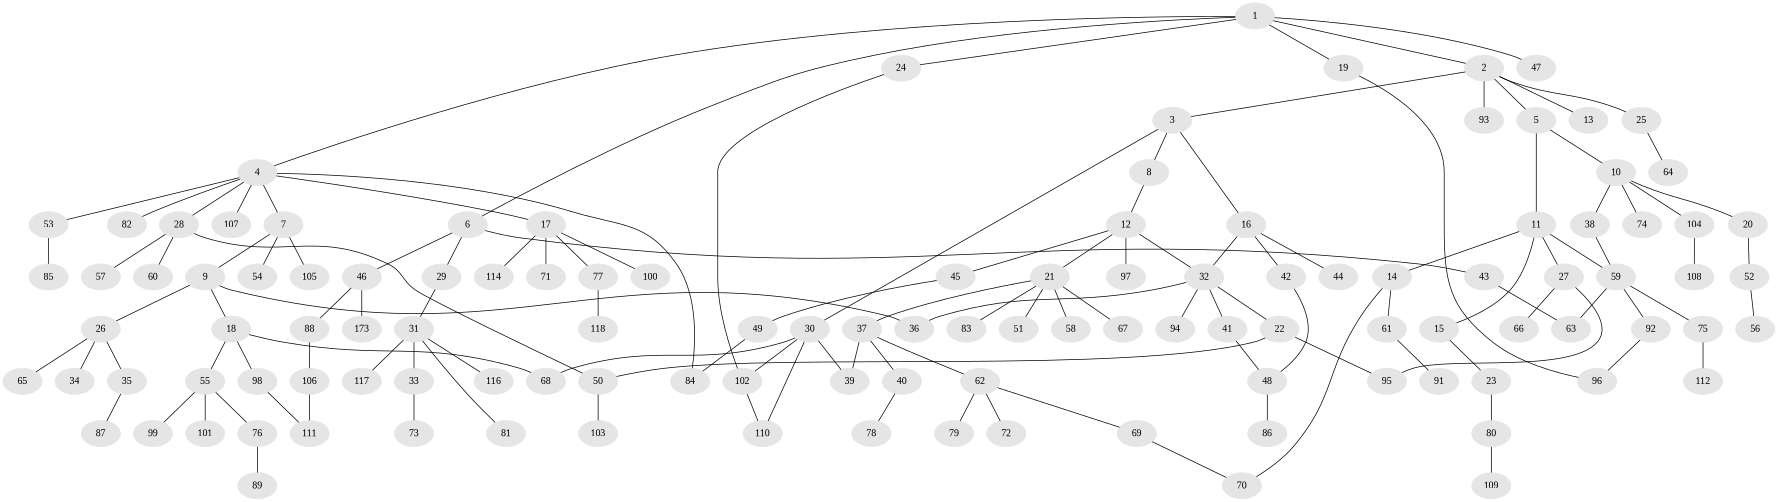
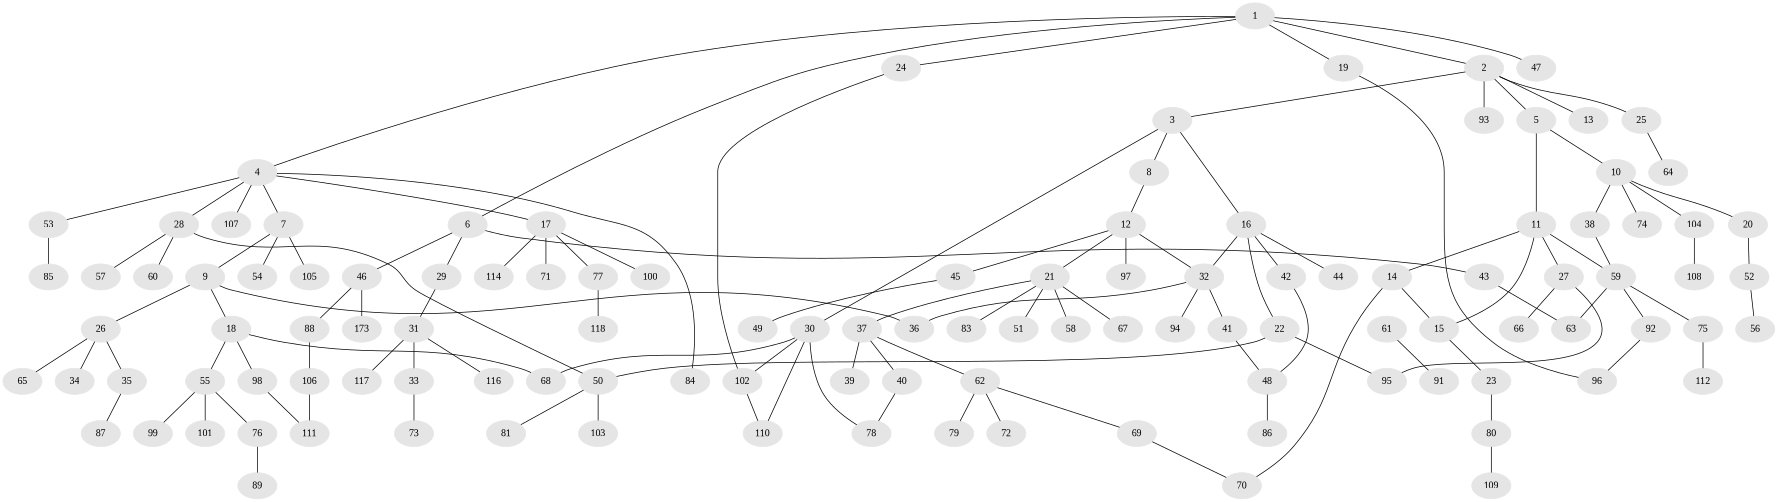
  graph {
    fontname="Liberation Serif"
    node [color=gray90 fontname="Liberation Serif" style=filled]
    edge [fontname="Liberation Serif"]
    1
    2
    4
    6
    19
    24
    47
    3
    5
    13
    25
    93
    7
    17
    28
    53
-   82
    84
    107
    29
    43
    46
    96
    102
    8
    16
    30
    10
    11
    64
    12
    32
    22
    42
    44
    68
    39
    110
    9
    54
    105
    71
    77
    100
    114
    50
    57
    60
    85
    20
    38
    74
    104
    14
    15
    27
    59
    31
    63
    88
    n61 [label=173]
    18
    26
    36
    21
    45
    97
    55
    98
    34
    35
    65
    52
    108
    61
    70
    23
    95
    66
    75
    92
    37
    51
    58
    67
    83
    41
    94
    49
    91
    80
    48
    118
    76
    99
    101
    111
    56
    40
    62
    103
    109
    87
    33
    81
    116
    117
    73
    78
    69
    72
    79
    86
    106
    89
    112
    1 -- 2
    1 -- 4
    1 -- 6
    1 -- 19
    1 -- 24
    1 -- 47
    2 -- 3
    2 -- 5
    2 -- 13
    2 -- 25
    2 -- 93
    4 -- 7
    4 -- 17
    4 -- 28
    4 -- 53
-   4 -- 82
    4 -- 84
    4 -- 107
    6 -- 29
    6 -- 43
    6 -- 46
    19 -- 96
    24 -- 102
    3 -- 8
    3 -- 16
    3 -- 30
    5 -- 10
    5 -- 11
    25 -- 64
    7 -- 9
    7 -- 54
    7 -- 105
    17 -- 71
    17 -- 77
    17 -- 100
    17 -- 114
    28 -- 50
    28 -- 57
    28 -- 60
    53 -- 85
    29 -- 31
    43 -- 63
    46 -- 88
    46 -- n61
    102 -- 110
    8 -- 12
    16 -- 32
-   32 -- 22
+   16 -- 22
    16 -- 42
    16 -- 44
    30 -- 102
    30 -- 68
-   30 -- 39
+   30 -- 78
    30 -- 110
    10 -- 20
    10 -- 38
    10 -- 74
    10 -- 104
    11 -- 14
    11 -- 15
    11 -- 27
    11 -- 59
    12 -- 32
    12 -- 21
    12 -- 45
    12 -- 97
    32 -- 36
    32 -- 41
    32 -- 94
    22 -- 50
    22 -- 95
    42 -- 48
    9 -- 18
    9 -- 26
    9 -- 36
    77 -- 118
    50 -- 103
    20 -- 52
    38 -- 59
    104 -- 108
-   14 -- 61
+   14 -- 15
    14 -- 70
    15 -- 23
    27 -- 95
    27 -- 66
    59 -- 63
    59 -- 75
    59 -- 92
    31 -- 33
-   31 -- 81
+   50 -- 81
    31 -- 116
    31 -- 117
    88 -- 106
    18 -- 68
    18 -- 55
    18 -- 98
    26 -- 34
    26 -- 35
    26 -- 65
    21 -- 37
    21 -- 51
    21 -- 58
    21 -- 67
    21 -- 83
    45 -- 49
    55 -- 76
    55 -- 99
    55 -- 101
    98 -- 111
    35 -- 87
    52 -- 56
    61 -- 91
    23 -- 80
    75 -- 112
    92 -- 96
    37 -- 39
    37 -- 40
    37 -- 62
    41 -- 48
-   49 -- 84
    80 -- 109
    48 -- 86
    76 -- 89
    40 -- 78
    62 -- 69
    62 -- 72
    62 -- 79
    33 -- 73
    69 -- 70
    106 -- 111
  }
